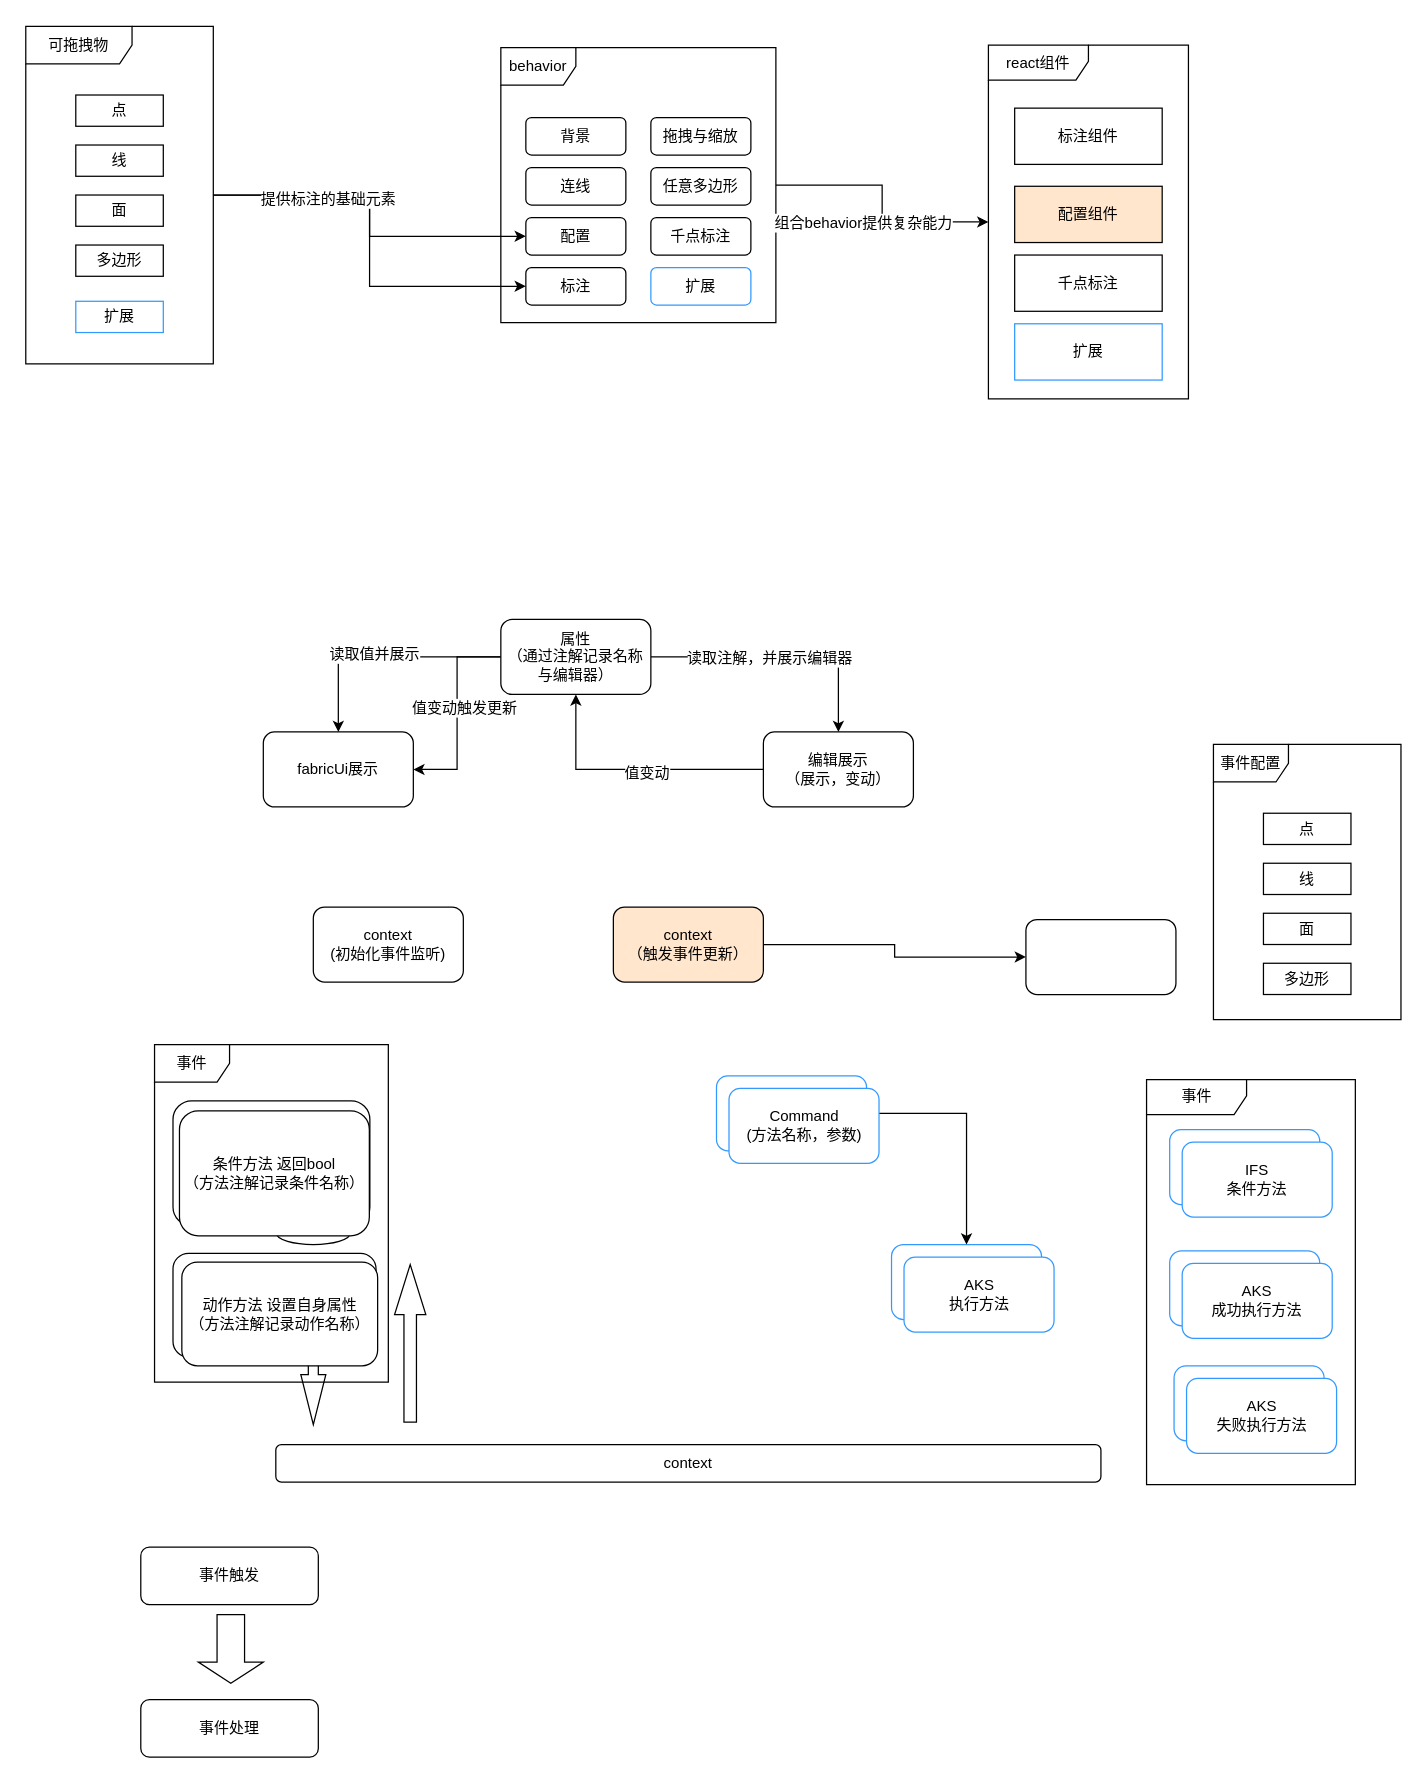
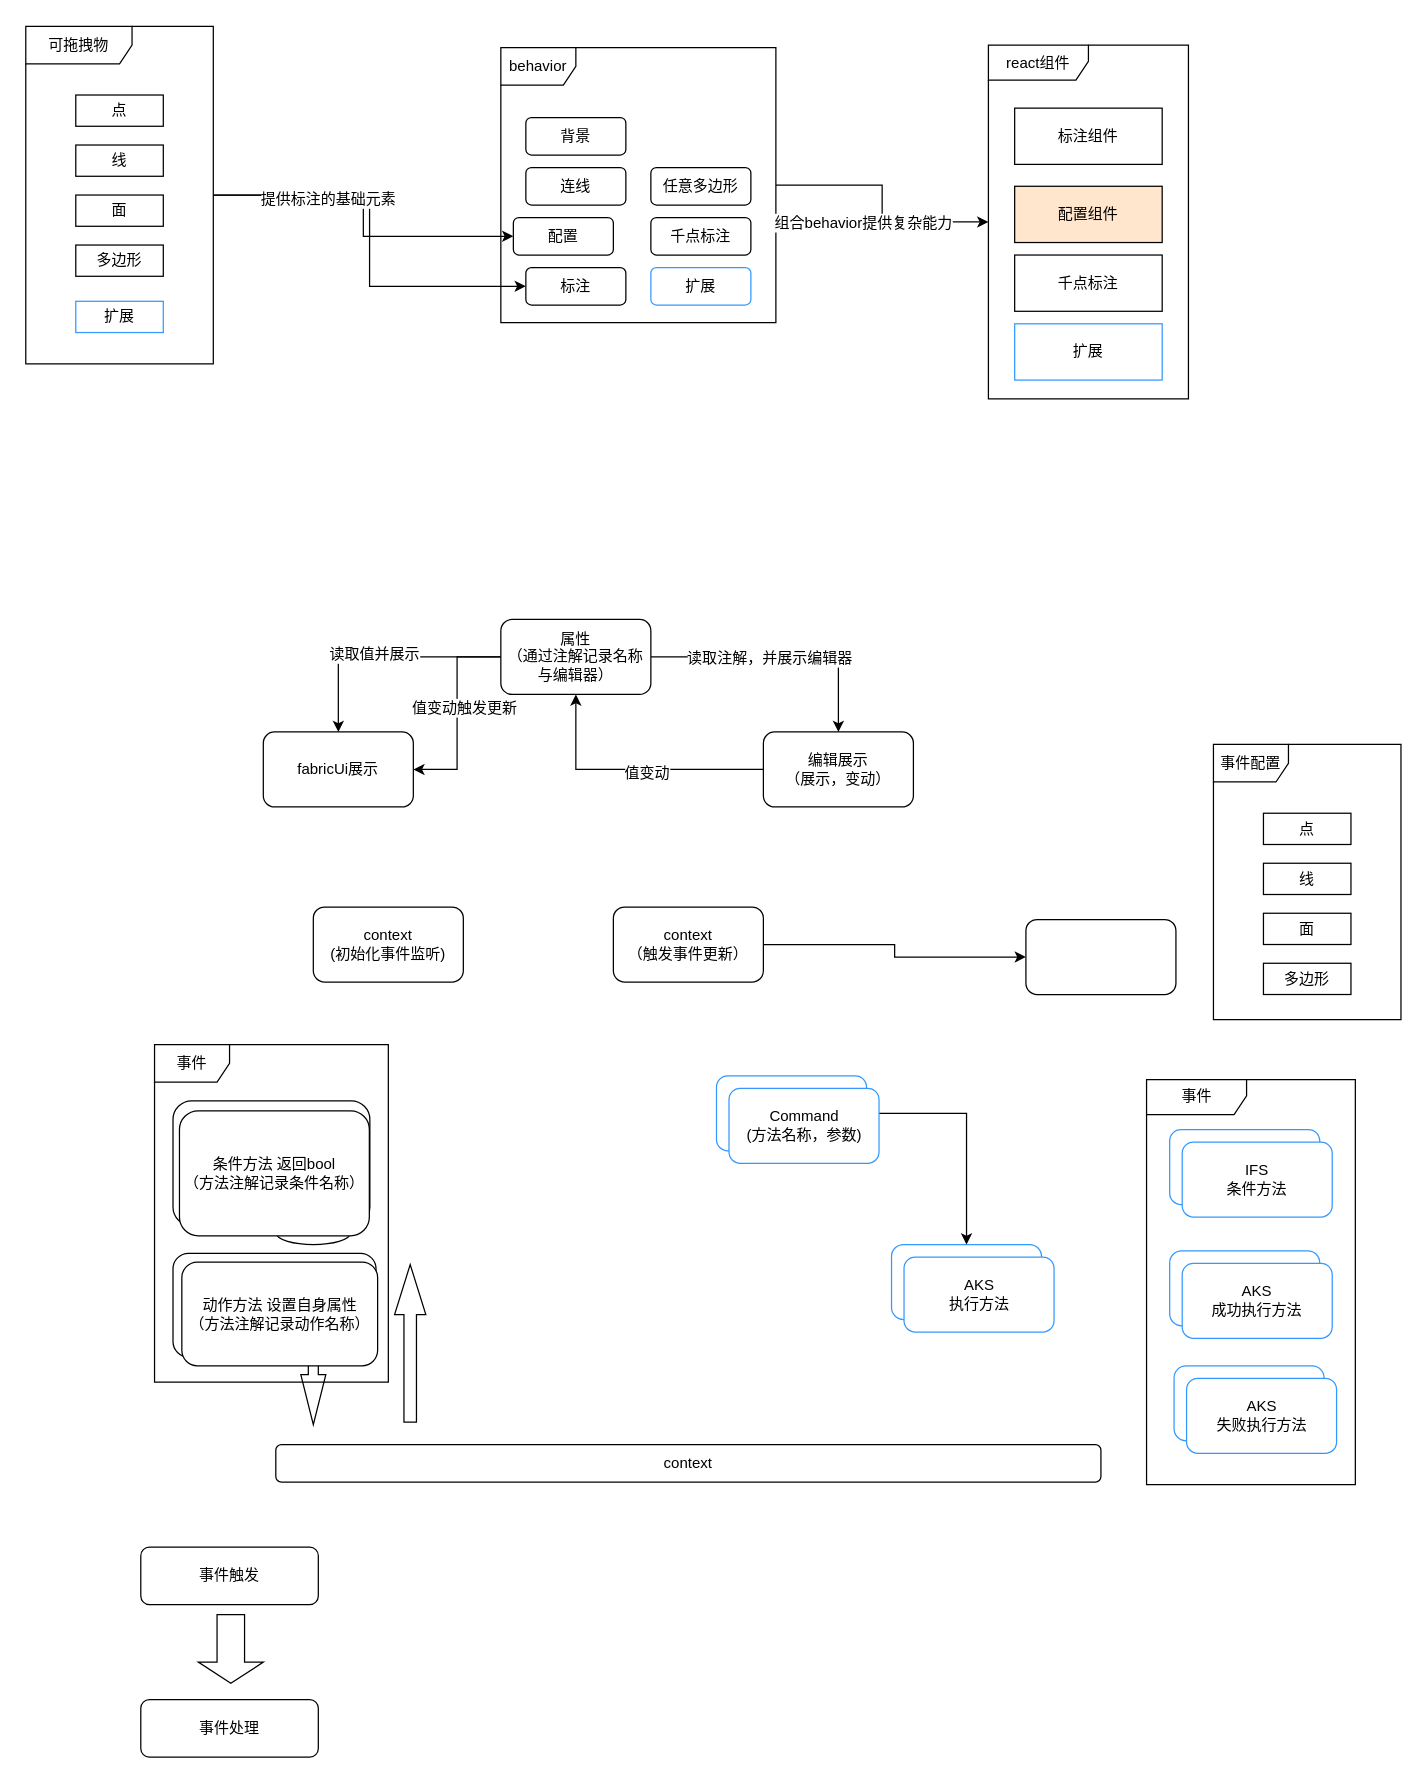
  <mxCell id="0" />
  <mxCell id="1" parent="0" />
  <mxCell id="2" value="" style="group" vertex="1" connectable="0" parent="1"><mxGeometry x="970" y="595" width="150" height="220" as="geometry" /></mxCell>
  <mxCell id="3" value="事件配置" style="shape=umlFrame;whiteSpace=wrap;html=1;" vertex="1" parent="2"><mxGeometry width="150" height="220" as="geometry" /></mxCell>
  <mxCell id="4" value="点" style="rounded=0;whiteSpace=wrap;html=1;" vertex="1" parent="2"><mxGeometry x="40" y="55" width="70" height="25" as="geometry" /></mxCell>
  <mxCell id="5" value="线" style="rounded=0;whiteSpace=wrap;html=1;" vertex="1" parent="2"><mxGeometry x="40" y="95" width="70" height="25" as="geometry" /></mxCell>
  <mxCell id="6" value="面" style="rounded=0;whiteSpace=wrap;html=1;" vertex="1" parent="2"><mxGeometry x="40" y="135" width="70" height="25" as="geometry" /></mxCell>
  <mxCell id="7" value="多边形" style="rounded=0;whiteSpace=wrap;html=1;" vertex="1" parent="2"><mxGeometry x="40" y="175" width="70" height="25" as="geometry" /></mxCell>
  <mxCell id="8" style="edgeStyle=orthogonalEdgeStyle;rounded=0;orthogonalLoop=1;jettySize=auto;html=1;exitX=0;exitY=0.5;exitDx=0;exitDy=0;entryX=0.5;entryY=0;entryDx=0;entryDy=0;" edge="1" parent="1" source="14" target="18"><mxGeometry relative="1" as="geometry" /></mxCell>
  <mxCell id="9" value="读取值并展示" style="text;html=1;resizable=0;points=[];align=center;verticalAlign=middle;labelBackgroundColor=#ffffff;" vertex="1" connectable="0" parent="8"><mxGeometry x="0.076" y="-3" relative="1" as="geometry"><mxPoint as="offset" /></mxGeometry></mxCell>
  <mxCell id="10" style="edgeStyle=orthogonalEdgeStyle;rounded=0;orthogonalLoop=1;jettySize=auto;html=1;" edge="1" parent="1" source="14" target="17"><mxGeometry relative="1" as="geometry" /></mxCell>
  <mxCell id="11" value="读取注解，并展示编辑器" style="text;html=1;resizable=0;points=[];align=center;verticalAlign=middle;labelBackgroundColor=#ffffff;" vertex="1" connectable="0" parent="10"><mxGeometry x="-0.104" relative="1" as="geometry"><mxPoint as="offset" /></mxGeometry></mxCell>
  <mxCell id="12" style="edgeStyle=orthogonalEdgeStyle;rounded=0;orthogonalLoop=1;jettySize=auto;html=1;entryX=1;entryY=0.5;entryDx=0;entryDy=0;" edge="1" parent="1" source="14" target="18"><mxGeometry relative="1" as="geometry" /></mxCell>
  <mxCell id="13" value="值变动触发更新" style="text;html=1;resizable=0;points=[];align=center;verticalAlign=middle;labelBackgroundColor=#ffffff;" vertex="1" connectable="0" parent="12"><mxGeometry x="-0.188" y="2" relative="1" as="geometry"><mxPoint x="3" y="10" as="offset" /></mxGeometry></mxCell>
  <mxCell id="14" value="属性&lt;br&gt;（通过注解记录名称与编辑器）" style="rounded=1;whiteSpace=wrap;html=1;" vertex="1" parent="1"><mxGeometry x="400" y="495" width="120" height="60" as="geometry" /></mxCell>
  <mxCell id="15" value="" style="edgeStyle=orthogonalEdgeStyle;rounded=0;orthogonalLoop=1;jettySize=auto;html=1;entryX=0.5;entryY=1;entryDx=0;entryDy=0;" edge="1" parent="1" source="17" target="14"><mxGeometry relative="1" as="geometry" /></mxCell>
  <mxCell id="16" value="值变动" style="text;html=1;resizable=0;points=[];align=center;verticalAlign=middle;labelBackgroundColor=#ffffff;" vertex="1" connectable="0" parent="15"><mxGeometry x="-0.104" y="2" relative="1" as="geometry"><mxPoint as="offset" /></mxGeometry></mxCell>
  <mxCell id="17" value="编辑展示&lt;br&gt;（展示，变动）" style="rounded=1;whiteSpace=wrap;html=1;" vertex="1" parent="1"><mxGeometry x="610" y="585" width="120" height="60" as="geometry" /></mxCell>
  <mxCell id="18" value="fabricUi展示" style="rounded=1;whiteSpace=wrap;html=1;" vertex="1" parent="1"><mxGeometry x="210" y="585" width="120" height="60" as="geometry" /></mxCell>
  <mxCell id="19" value="context&lt;br&gt;(初始化事件监听)" style="rounded=1;whiteSpace=wrap;html=1;" vertex="1" parent="1"><mxGeometry x="250" y="725" width="120" height="60" as="geometry" /></mxCell>
  <mxCell id="20" style="edgeStyle=orthogonalEdgeStyle;rounded=0;orthogonalLoop=1;jettySize=auto;html=1;" edge="1" parent="1" source="21" target="22"><mxGeometry relative="1" as="geometry" /></mxCell>
- <mxCell id="21" value="context&lt;br&gt;（触发事件更新）" style="rounded=1;whiteSpace=wrap;html=1;fillColor=#ffe6cc;" vertex="1" parent="1"><mxGeometry x="490" y="725" width="120" height="60" as="geometry" /></mxCell>
+ <mxCell id="21" value="context&lt;br&gt;（触发事件更新）" style="rounded=1;whiteSpace=wrap;html=1;" vertex="1" parent="1"><mxGeometry x="490" y="725" width="120" height="60" as="geometry" /></mxCell>
  <mxCell id="22" value="" style="rounded=1;whiteSpace=wrap;html=1;" vertex="1" parent="1"><mxGeometry x="820" y="735" width="120" height="60" as="geometry" /></mxCell>
  <mxCell id="23" value="context" style="rounded=1;whiteSpace=wrap;html=1;" vertex="1" parent="1"><mxGeometry x="220" y="1155" width="660" height="30" as="geometry" /></mxCell>
  <mxCell id="24" value="" style="html=1;shadow=0;dashed=0;align=center;verticalAlign=middle;shape=mxgraph.arrows2.arrow;dy=0.6;dx=40;direction=north;notch=0;rotation=180;" vertex="1" parent="1"><mxGeometry x="240" y="1009" width="20" height="130" as="geometry" /></mxCell>
  <mxCell id="25" value="加载config&lt;br&gt;" style="text;html=1;resizable=0;points=[];autosize=1;align=left;verticalAlign=top;spacingTop=-4;" vertex="1" parent="1"><mxGeometry x="170" y="1065" width="70" height="20" as="geometry" /></mxCell>
  <mxCell id="26" value="server" style="shape=cylinder;whiteSpace=wrap;html=1;boundedLbl=1;backgroundOutline=1;" vertex="1" parent="1"><mxGeometry x="220" y="945" width="60" height="50" as="geometry" /></mxCell>
  <mxCell id="27" value="" style="html=1;shadow=0;dashed=0;align=center;verticalAlign=middle;shape=mxgraph.arrows2.arrow;dy=0.6;dx=40;direction=north;notch=0;" vertex="1" parent="1"><mxGeometry x="315" y="1011" width="25" height="126" as="geometry" /></mxCell>
  <mxCell id="28" value="" style="group" vertex="1" connectable="0" parent="1"><mxGeometry x="123" y="835" width="187" height="270" as="geometry" /></mxCell>
  <mxCell id="29" value="" style="group" vertex="1" connectable="0" parent="28"><mxGeometry width="187" height="270" as="geometry" /></mxCell>
  <mxCell id="30" value="事件" style="shape=umlFrame;whiteSpace=wrap;html=1;" vertex="1" parent="29"><mxGeometry width="187" height="270" as="geometry" /></mxCell>
  <mxCell id="31" value="条件方法 返回bool&lt;br&gt;（方法注解记录条件名称）" style="rounded=1;whiteSpace=wrap;html=1;" vertex="1" parent="29"><mxGeometry x="14.763" y="45" width="157.474" height="100" as="geometry" /></mxCell>
  <mxCell id="32" value="动作&lt;br&gt;（方法注解记录动作名称）" style="rounded=1;whiteSpace=wrap;html=1;" vertex="1" parent="29"><mxGeometry x="14.763" y="167.0" width="162.395" height="83" as="geometry" /></mxCell>
  <mxCell id="33" value="条件方法 返回bool&lt;br&gt;（方法注解记录条件名称）" style="rounded=1;whiteSpace=wrap;html=1;" vertex="1" parent="28"><mxGeometry x="19.934" y="53" width="151.878" height="100" as="geometry" /></mxCell>
  <mxCell id="34" value="动作方法 设置自身属性&lt;br&gt;（方法注解记录动作名称）" style="rounded=1;whiteSpace=wrap;html=1;" vertex="1" parent="28"><mxGeometry x="21.832" y="174" width="156.624" height="83" as="geometry" /></mxCell>
  <mxCell id="35" value="" style="group" vertex="1" connectable="0" parent="1"><mxGeometry x="20" y="20.5" width="930" height="309" as="geometry" /></mxCell>
  <mxCell id="36" value="" style="group" vertex="1" connectable="0" parent="35"><mxGeometry x="380" y="18" width="220" height="220" as="geometry" /></mxCell>
  <mxCell id="37" value="behavior" style="shape=umlFrame;whiteSpace=wrap;html=1;" vertex="1" parent="36"><mxGeometry y="-1" width="220" height="220" as="geometry" /></mxCell>
  <mxCell id="38" value="背景" style="rounded=1;whiteSpace=wrap;html=1;" vertex="1" parent="36"><mxGeometry x="20" y="55" width="80" height="30" as="geometry" /></mxCell>
  <mxCell id="39" value="连线" style="rounded=1;whiteSpace=wrap;html=1;" vertex="1" parent="36"><mxGeometry x="20" y="95" width="80" height="30" as="geometry" /></mxCell>
- <mxCell id="40" value="配置" style="rounded=1;whiteSpace=wrap;html=1;" vertex="1" parent="36"><mxGeometry x="20" y="135" width="80" height="30" as="geometry" /></mxCell>
+ <mxCell id="40" value="配置" style="rounded=1;whiteSpace=wrap;html=1;" vertex="1" parent="36"><mxGeometry x="10" y="135" width="80" height="30" as="geometry" /></mxCell>
  <mxCell id="41" value="标注" style="rounded=1;whiteSpace=wrap;html=1;" vertex="1" parent="36"><mxGeometry x="20" y="175" width="80" height="30" as="geometry" /></mxCell>
- <mxCell id="42" value="拖拽与缩放" style="rounded=1;whiteSpace=wrap;html=1;" vertex="1" parent="36"><mxGeometry x="120" y="55" width="80" height="30" as="geometry" /></mxCell>
  <mxCell id="43" value="任意多边形" style="rounded=1;whiteSpace=wrap;html=1;" vertex="1" parent="36"><mxGeometry x="120" y="95" width="80" height="30" as="geometry" /></mxCell>
  <mxCell id="44" value="扩展" style="rounded=1;whiteSpace=wrap;html=1;strokeColor=#3399FF;" vertex="1" parent="36"><mxGeometry x="120" y="175" width="80" height="30" as="geometry" /></mxCell>
  <mxCell id="45" value="千点标注" style="rounded=1;whiteSpace=wrap;html=1;" vertex="1" parent="36"><mxGeometry x="120" y="135" width="80" height="30" as="geometry" /></mxCell>
  <mxCell id="46" value="" style="group" vertex="1" connectable="0" parent="35"><mxGeometry width="150" height="270" as="geometry" /></mxCell>
  <mxCell id="47" value="可拖拽物" style="shape=umlFrame;whiteSpace=wrap;html=1;width=85;height=30;" vertex="1" parent="46"><mxGeometry width="150" height="270" as="geometry" /></mxCell>
  <mxCell id="48" value="点" style="rounded=0;whiteSpace=wrap;html=1;" vertex="1" parent="46"><mxGeometry x="40" y="55" width="70" height="25" as="geometry" /></mxCell>
  <mxCell id="49" value="线" style="rounded=0;whiteSpace=wrap;html=1;" vertex="1" parent="46"><mxGeometry x="40" y="95" width="70" height="25" as="geometry" /></mxCell>
  <mxCell id="50" value="面" style="rounded=0;whiteSpace=wrap;html=1;" vertex="1" parent="46"><mxGeometry x="40" y="135" width="70" height="25" as="geometry" /></mxCell>
  <mxCell id="51" value="多边形" style="rounded=0;whiteSpace=wrap;html=1;" vertex="1" parent="46"><mxGeometry x="40" y="175" width="70" height="25" as="geometry" /></mxCell>
  <mxCell id="52" value="扩展" style="rounded=0;whiteSpace=wrap;html=1;strokeColor=#3399FF;" vertex="1" parent="46"><mxGeometry x="40" y="220" width="70" height="25" as="geometry" /></mxCell>
  <mxCell id="53" style="edgeStyle=orthogonalEdgeStyle;rounded=0;orthogonalLoop=1;jettySize=auto;html=1;" edge="1" parent="35" source="37" target="59"><mxGeometry relative="1" as="geometry"><mxPoint x="980" y="275" as="targetPoint" /></mxGeometry></mxCell>
  <mxCell id="54" value="组合behavior提供复杂能力" style="text;html=1;resizable=0;points=[];align=center;verticalAlign=middle;labelBackgroundColor=#ffffff;" vertex="1" connectable="0" parent="53"><mxGeometry x="0.172" relative="1" as="geometry"><mxPoint x="-18.5" as="offset" /></mxGeometry></mxCell>
  <mxCell id="55" style="edgeStyle=orthogonalEdgeStyle;rounded=0;orthogonalLoop=1;jettySize=auto;html=1;entryX=0;entryY=0.5;entryDx=0;entryDy=0;" edge="1" parent="35" source="47" target="40"><mxGeometry relative="1" as="geometry" /></mxCell>
  <mxCell id="56" style="edgeStyle=orthogonalEdgeStyle;rounded=0;orthogonalLoop=1;jettySize=auto;html=1;" edge="1" parent="35" source="47" target="41"><mxGeometry relative="1" as="geometry" /></mxCell>
  <mxCell id="57" value="提供标注的基础元素" style="text;html=1;resizable=0;points=[];align=center;verticalAlign=middle;labelBackgroundColor=#ffffff;" vertex="1" connectable="0" parent="56"><mxGeometry x="-0.435" y="-3" relative="1" as="geometry"><mxPoint as="offset" /></mxGeometry></mxCell>
  <mxCell id="58" value="" style="group" vertex="1" connectable="0" parent="35"><mxGeometry x="770" y="15" width="160" height="294" as="geometry" /></mxCell>
  <mxCell id="59" value="react组件" style="shape=umlFrame;whiteSpace=wrap;html=1;width=80;height=28;" vertex="1" parent="58"><mxGeometry width="160" height="283" as="geometry" /></mxCell>
  <mxCell id="60" value="标注组件" style="rounded=0;whiteSpace=wrap;html=1;" vertex="1" parent="58"><mxGeometry x="21" y="50.5" width="118" height="45" as="geometry" /></mxCell>
  <mxCell id="61" value="配置组件" style="rounded=0;whiteSpace=wrap;html=1;fillColor=#ffe6cc;" vertex="1" parent="58"><mxGeometry x="21" y="113" width="118" height="45" as="geometry" /></mxCell>
  <mxCell id="62" value="千点标注" style="rounded=0;whiteSpace=wrap;html=1;" vertex="1" parent="58"><mxGeometry x="21" y="168" width="118" height="45" as="geometry" /></mxCell>
  <mxCell id="63" value="扩展" style="rounded=0;whiteSpace=wrap;html=1;strokeColor=#3399FF;" vertex="1" parent="58"><mxGeometry x="21" y="223" width="118" height="45" as="geometry" /></mxCell>
  <mxCell id="64" value="" style="group" vertex="1" connectable="0" parent="1"><mxGeometry x="567.5" y="860" width="275" height="205" as="geometry" /></mxCell>
  <mxCell id="65" value="" style="group" vertex="1" connectable="0" parent="64"><mxGeometry y="135" width="275" height="70" as="geometry" /></mxCell>
  <mxCell id="66" value="" style="group" vertex="1" connectable="0" parent="65"><mxGeometry x="367.5" y="-92" width="130" height="70" as="geometry" /></mxCell>
  <mxCell id="67" value="IFS&lt;br&gt;条件方法" style="rounded=1;whiteSpace=wrap;html=1;strokeColor=#3399FF;" vertex="1" parent="66"><mxGeometry width="120" height="60" as="geometry" /></mxCell>
  <mxCell id="68" value="IFS&lt;br&gt;条件方法" style="rounded=1;whiteSpace=wrap;html=1;strokeColor=#3399FF;" vertex="1" parent="66"><mxGeometry x="10" y="10" width="120" height="60" as="geometry" /></mxCell>
  <mxCell id="69" value="" style="group" vertex="1" connectable="0" parent="65"><mxGeometry x="145" width="130" height="70" as="geometry" /></mxCell>
  <mxCell id="70" value="IFS&lt;br&gt;条件方法" style="rounded=1;whiteSpace=wrap;html=1;strokeColor=#3399FF;arcSize=16;" vertex="1" parent="69"><mxGeometry width="120" height="60" as="geometry" /></mxCell>
  <mxCell id="71" value="AKS&lt;br&gt;执行方法" style="rounded=1;whiteSpace=wrap;html=1;strokeColor=#3399FF;" vertex="1" parent="69"><mxGeometry x="10" y="10" width="120" height="60" as="geometry" /></mxCell>
  <mxCell id="72" style="edgeStyle=orthogonalEdgeStyle;rounded=0;orthogonalLoop=1;jettySize=auto;html=1;entryX=0.5;entryY=0;entryDx=0;entryDy=0;" edge="1" parent="64" source="73" target="70"><mxGeometry relative="1" as="geometry" /></mxCell>
  <mxCell id="73" value="Command&lt;br&gt;(方法名称，参数)" style="rounded=1;whiteSpace=wrap;html=1;strokeColor=#3399FF;" vertex="1" parent="64"><mxGeometry x="5" width="120" height="60" as="geometry" /></mxCell>
  <mxCell id="74" value="Command&lt;br&gt;(方法名称，参数)" style="rounded=1;whiteSpace=wrap;html=1;strokeColor=#3399FF;" vertex="1" parent="64"><mxGeometry x="15" y="10" width="120" height="60" as="geometry" /></mxCell>
  <mxCell id="75" value="事件" style="shape=umlFrame;whiteSpace=wrap;html=1;width=80;height=28;" vertex="1" parent="1"><mxGeometry x="916.5" y="863" width="167" height="324" as="geometry" /></mxCell>
  <mxCell id="76" value="" style="group" vertex="1" connectable="0" parent="1"><mxGeometry x="935" y="1000" width="130" height="70" as="geometry" /></mxCell>
  <mxCell id="77" value="IFS&lt;br&gt;条件方法" style="rounded=1;whiteSpace=wrap;html=1;strokeColor=#3399FF;arcSize=16;" vertex="1" parent="76"><mxGeometry width="120" height="60" as="geometry" /></mxCell>
  <mxCell id="78" value="AKS&lt;br&gt;成功执行方法" style="rounded=1;whiteSpace=wrap;html=1;strokeColor=#3399FF;" vertex="1" parent="76"><mxGeometry x="10" y="10" width="120" height="60" as="geometry" /></mxCell>
  <mxCell id="79" value="" style="group" vertex="1" connectable="0" parent="1"><mxGeometry x="938.5" y="1092" width="130" height="70" as="geometry" /></mxCell>
  <mxCell id="80" value="IFS&lt;br&gt;条件方法" style="rounded=1;whiteSpace=wrap;html=1;strokeColor=#3399FF;arcSize=16;" vertex="1" parent="79"><mxGeometry width="120" height="60" as="geometry" /></mxCell>
  <mxCell id="81" value="AKS&lt;br&gt;失败执行方法" style="rounded=1;whiteSpace=wrap;html=1;strokeColor=#3399FF;" vertex="1" parent="79"><mxGeometry x="10" y="10" width="120" height="60" as="geometry" /></mxCell>
  <mxCell id="82" value="事件触发" style="rounded=1;whiteSpace=wrap;html=1;strokeColor=#000000;" vertex="1" parent="1"><mxGeometry x="112" y="1237" width="142" height="46" as="geometry" /></mxCell>
  <mxCell id="83" value="" style="shape=singleArrow;direction=south;whiteSpace=wrap;html=1;strokeColor=#000000;arrowWidth=0.423;arrowSize=0.309;" vertex="1" parent="1"><mxGeometry x="158" y="1291" width="52" height="55" as="geometry" /></mxCell>
  <mxCell id="84" value="事件处理" style="rounded=1;whiteSpace=wrap;html=1;strokeColor=#000000;" vertex="1" parent="1"><mxGeometry x="112" y="1359" width="142" height="46" as="geometry" /></mxCell>
